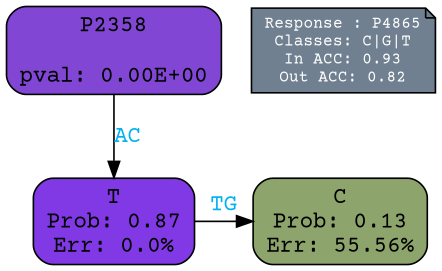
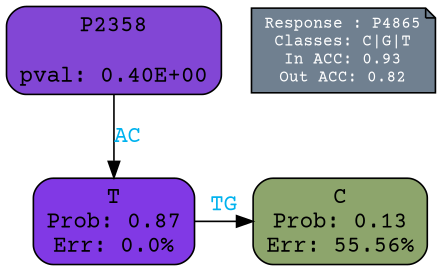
  digraph {
    fontname="Courier Prime"
    ranksep=equally
    splines=polylines
    node [color=black fontname="Courier Prime" shape=box style="filled, rounded"]
    edge [fontcolor=deepskyblue2 fontname="Courier Prime" style=solid]
    n1 [fillcolor="#8139e5" label="T\nProb: 0.87\nErr: 0.0%"]
    n2 [fillcolor="#8da56c" label="C\nProb: 0.13\nErr: 55.56%"]
    n3 [align=left fillcolor=slategray fontcolor=white fontsize=10 label="Response : P4865\nClasses: C|G|T\nIn ACC: 0.93\nOut ACC: 0.82\n" shape=note style=filled]
-   n4 [fillcolor="#8246d5" label="P2358\n\npval: 0.00E+00"]
+   n4 [fillcolor="#8246d5" label="P2358\n\npval: 0.40E+00"]
    subgraph sub_1 {
      rank=same
      n1
      n2
    }
    subgraph sub_2 {
      rank=same
      n3
      n4
    }
    n1 -> n2 [label=TG]
    n4 -> n1 [label=AC]
  }
